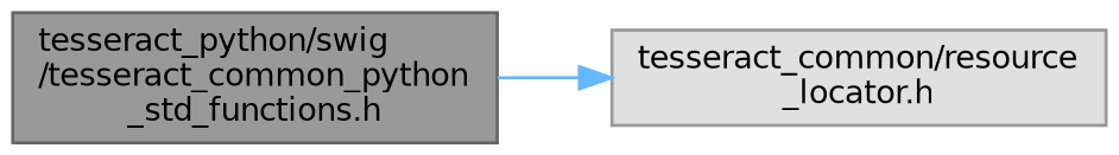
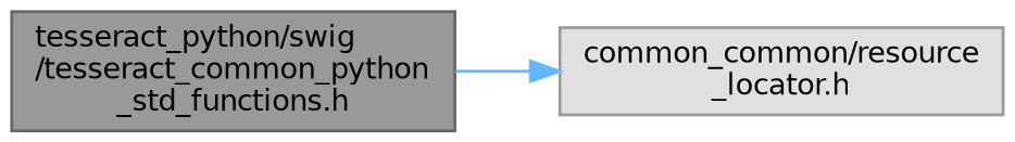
  digraph {
    rankdir=LR
    node [fontname=Helvetica fontsize=10 shape=box style=filled]
    n1 [color=gray40 fillcolor=grey60 fontcolor=black height=0.2 label="tesseract_python/swig\l/tesseract_common_python\l_std_functions.h" width=0.4]
-   n2 [color=grey60 fillcolor="#E0E0E0" height=0.2 label="tesseract_common/resource\l_locator.h" width=0.4]
+   n2 [color=grey60 fillcolor="#E0E0E0" height=0.2 label="common_common/resource\l_locator.h" width=0.4]
    n1 -> n2 [color=steelblue1 fontname=Helvetica fontsize=10 labelfontname=Helvetica labelfontsize=10 style=solid]
  }
